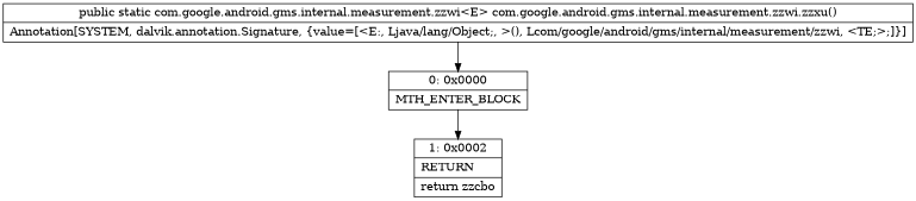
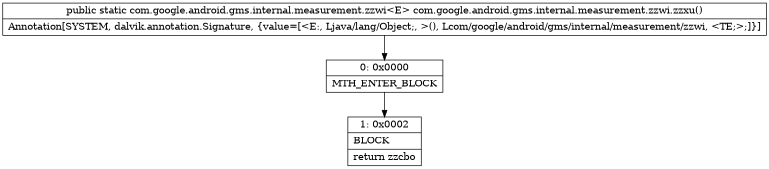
  digraph {
    node [shape=record]
    n1 [label="{0\:\ 0x0000|MTH_ENTER_BLOCK\l}"]
-   n2 [label="{1\:\ 0x0002|RETURN\l|return zzcbo\l}"]
+   n2 [label="{1\:\ 0x0002|BLOCK\l|return zzcbo\l}"]
    n3 [label="{public static com.google.android.gms.internal.measurement.zzwi\<E\> com.google.android.gms.internal.measurement.zzwi.zzxu()  | Annotation[SYSTEM, dalvik.annotation.Signature, \{value=[\<E:, Ljava\/lang\/Object;, \>(), Lcom\/google\/android\/gms\/internal\/measurement\/zzwi, \<TE;\>;]\}]\l}"]
    n1 -> n2
    n3 -> n1
  }
